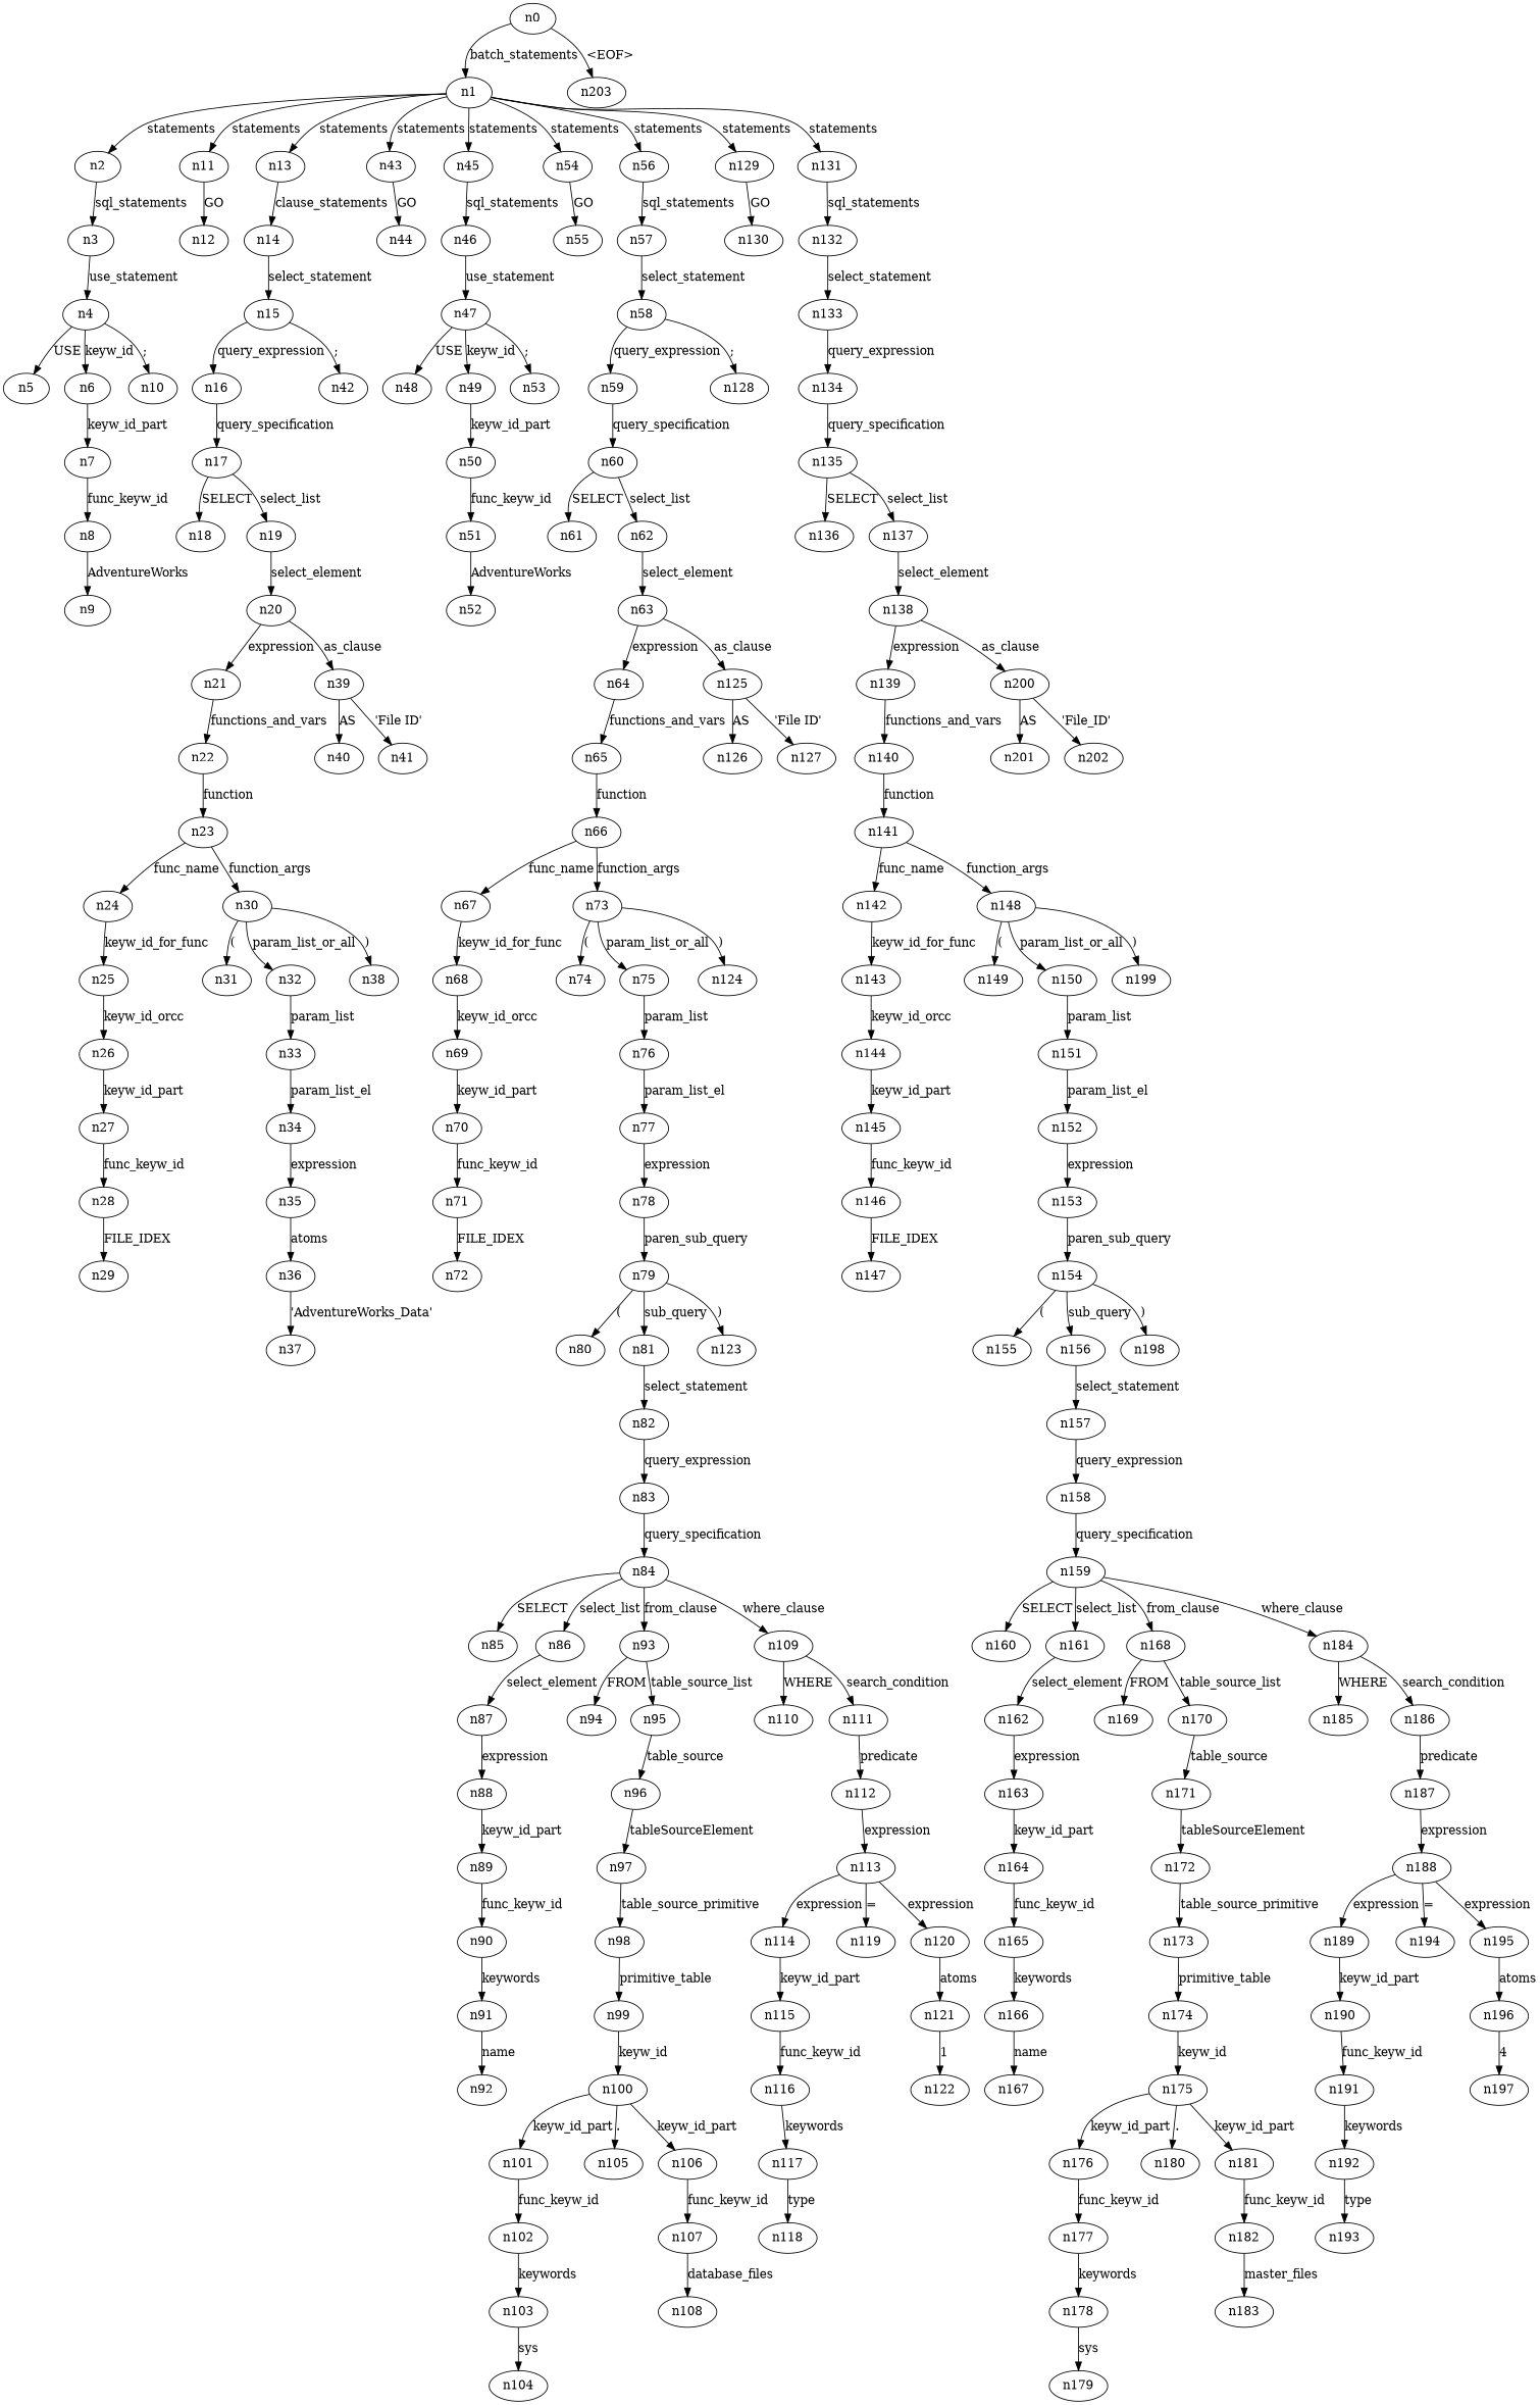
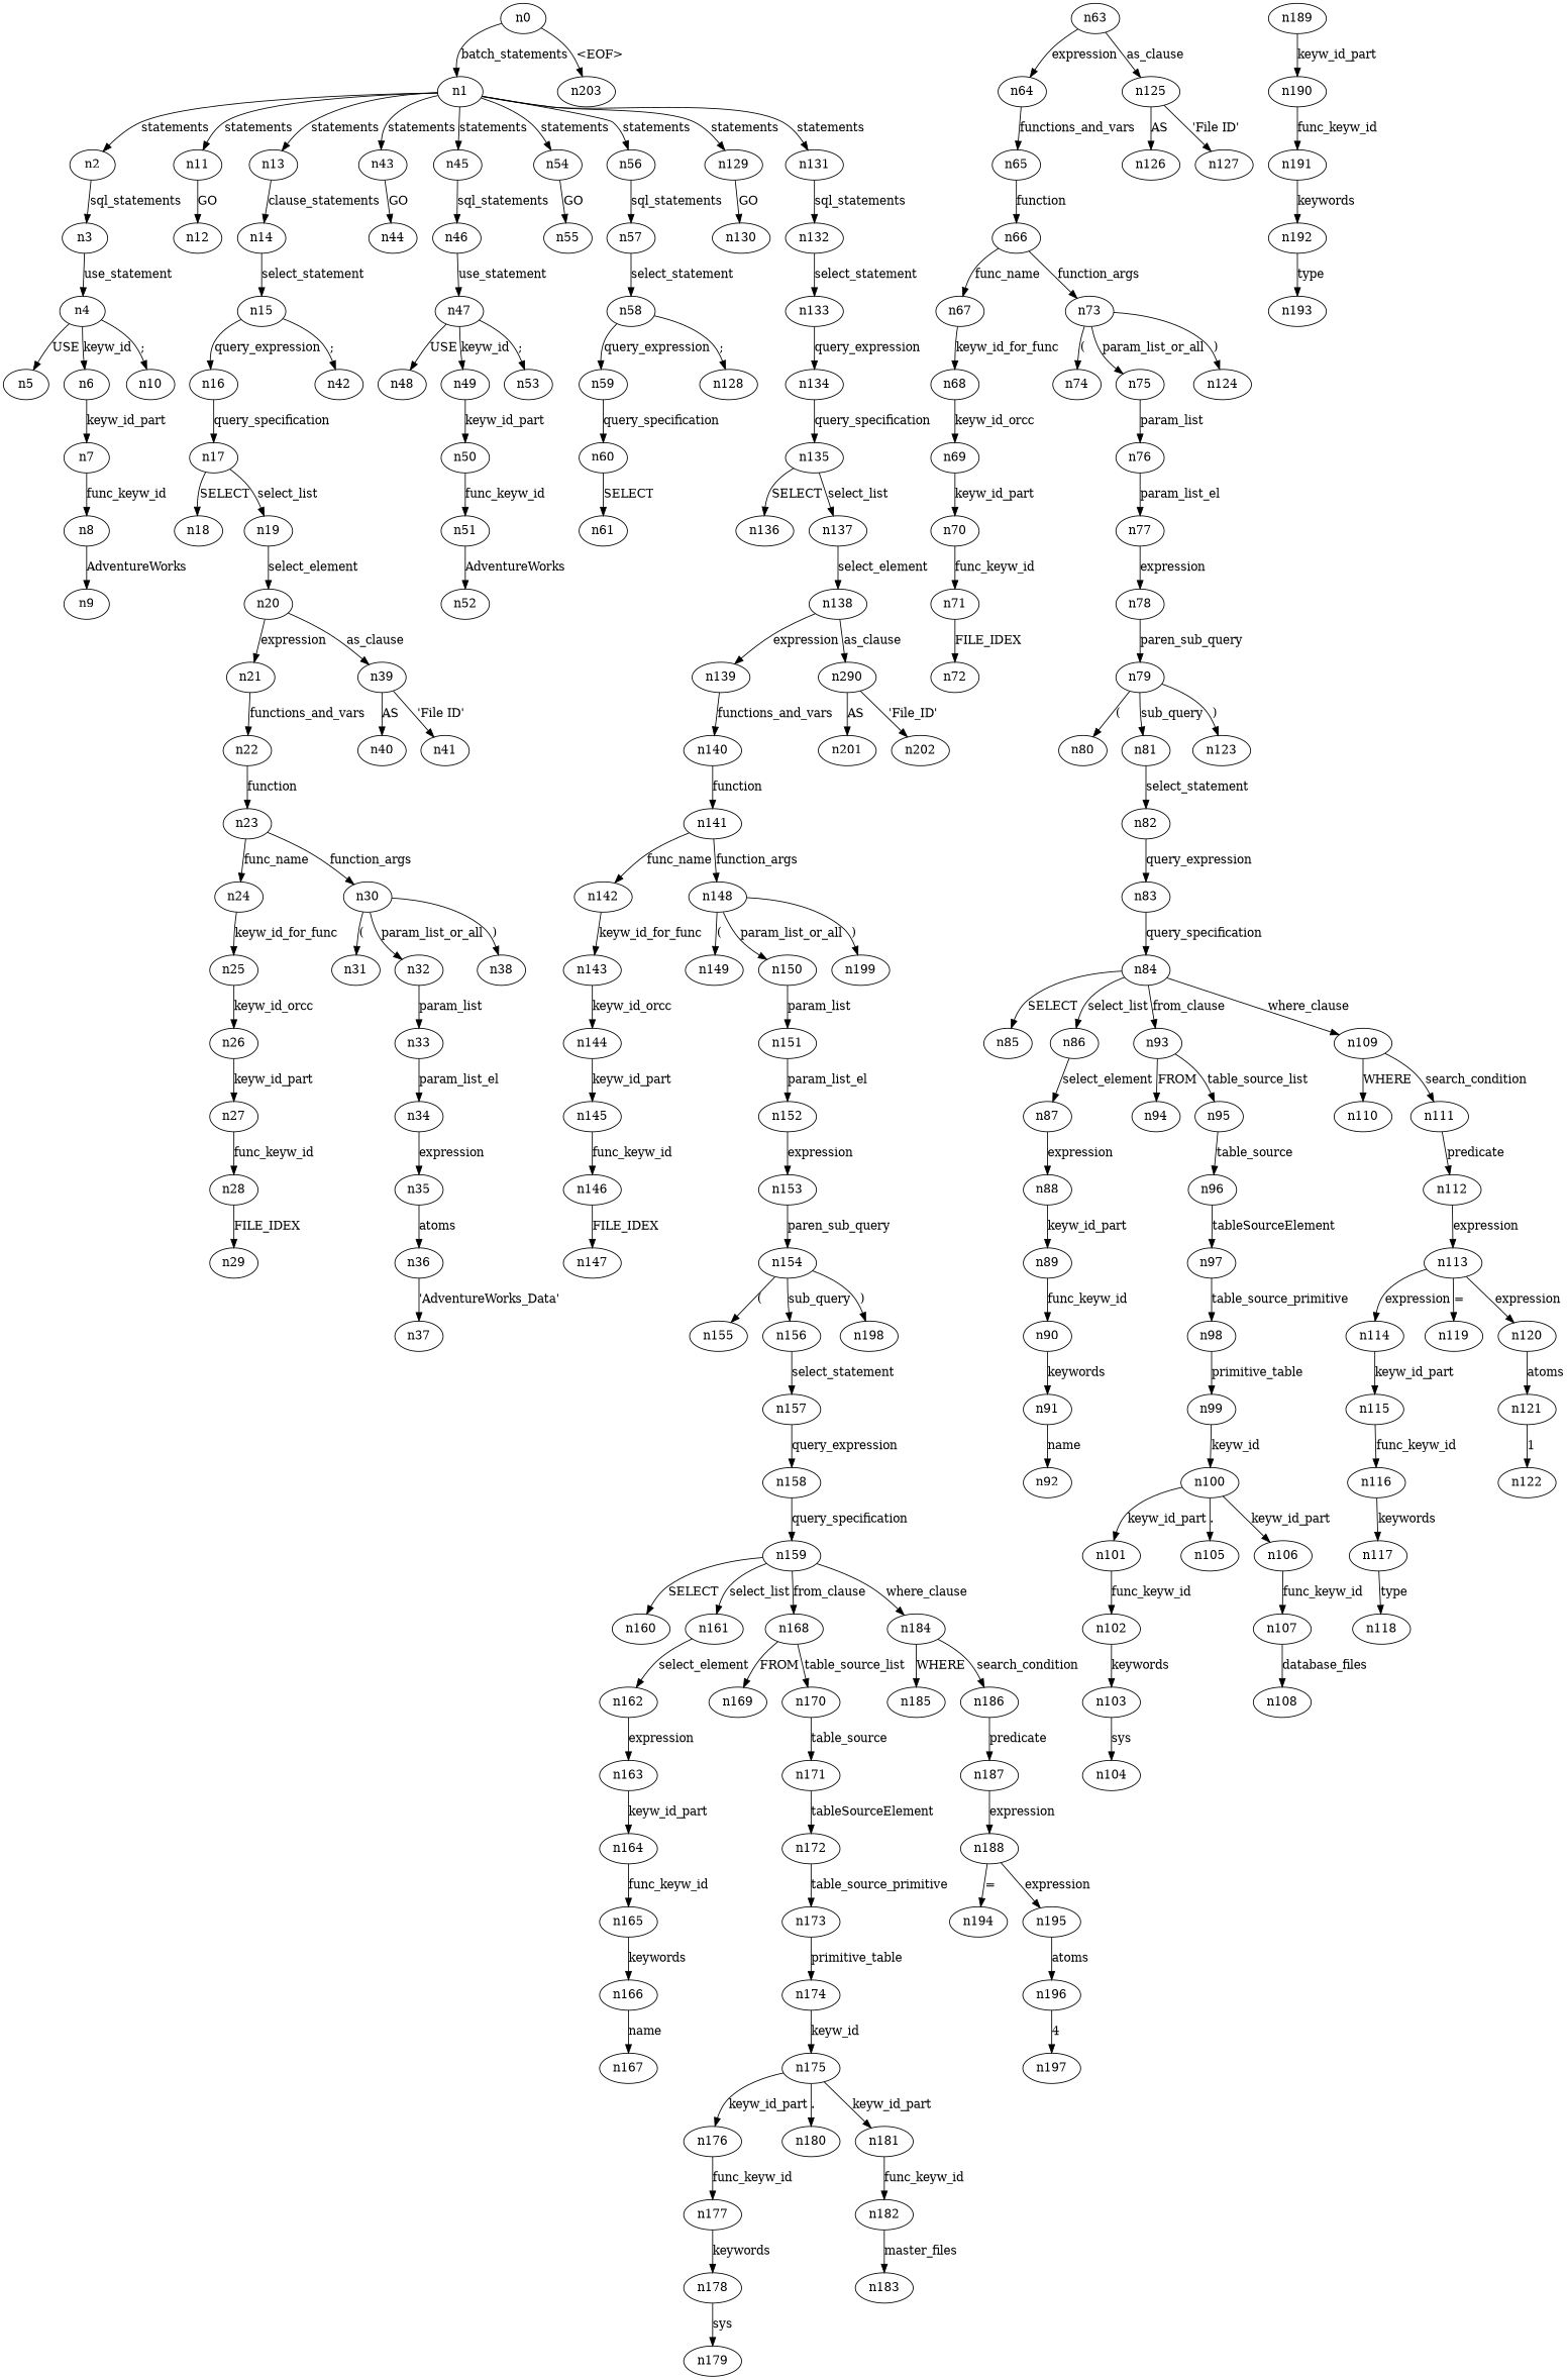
  digraph {
    n0
    n1
    n203
    n2
    n11
    n13
    n43
    n45
    n54
    n56
    n129
    n131
    n3
    n12
    n14
    n44
    n46
    n55
    n57
    n130
    n132
    n4
    n5
    n6
    n10
    n7
    n8
    n9
    n15
    n16
    n42
    n17
    n18
    n19
    n20
    n21
    n39
    n22
    n40
    n41
    n23
    n24
    n30
    n25
    n31
    n32
    n38
    n26
    n27
    n28
    n29
    n33
    n34
    n35
    n36
    n37
    n47
    n48
    n49
    n53
    n50
    n51
    n52
    n58
    n59
    n128
    n60
    n61
-   n62
    n63
    n64
    n125
    n65
    n126
    n127
    n66
    n67
    n73
    n68
    n74
    n75
    n124
    n69
    n70
    n71
    n72
    n76
    n77
    n78
    n79
    n80
    n81
    n123
    n82
    n83
    n84
    n85
    n86
    n93
    n109
    n87
    n94
    n95
    n110
    n111
    n88
    n89
    n90
    n91
    n92
    n96
    n97
    n98
    n99
    n100
    n101
    n105
    n106
    n102
    n107
    n103
    n104
    n108
    n112
    n113
    n114
    n119
    n120
    n115
    n121
    n116
    n117
    n118
    n122
    n133
    n134
    n135
    n136
    n137
    n138
    n139
-   n200
+   n200 [label=n290]
    n140
    n201
    n202
    n141
    n142
    n148
    n143
    n149
    n150
    n199
    n144
    n145
    n146
    n147
    n151
    n152
    n153
    n154
    n155
    n156
    n198
    n157
    n158
    n159
    n160
    n161
    n168
    n184
    n162
    n169
    n170
    n185
    n186
    n163
    n164
    n165
    n166
    n167
    n171
    n172
    n173
    n174
    n175
    n176
    n180
    n181
    n177
    n182
    n178
    n179
    n183
    n187
    n188
    n189
    n194
    n195
    n190
    n196
    n191
    n192
    n193
    n197
    n0 -> n1 [label=batch_statements]
    n0 -> n203 [label="<EOF>"]
    n1 -> n2 [label=statements]
    n1 -> n11 [label=statements]
    n1 -> n13 [label=statements]
    n1 -> n43 [label=statements]
    n1 -> n45 [label=statements]
    n1 -> n54 [label=statements]
    n1 -> n56 [label=statements]
    n1 -> n129 [label=statements]
    n1 -> n131 [label=statements]
    n2 -> n3 [label=sql_statements]
    n11 -> n12 [label=GO]
    n13 -> n14 [label=clause_statements]
    n43 -> n44 [label=GO]
    n45 -> n46 [label=sql_statements]
    n54 -> n55 [label=GO]
    n56 -> n57 [label=sql_statements]
    n129 -> n130 [label=GO]
    n131 -> n132 [label=sql_statements]
    n3 -> n4 [label=use_statement]
    n14 -> n15 [label=select_statement]
    n46 -> n47 [label=use_statement]
    n57 -> n58 [label=select_statement]
    n132 -> n133 [label=select_statement]
    n4 -> n5 [label=USE]
    n4 -> n6 [label=keyw_id]
    n4 -> n10 [label=";"]
    n6 -> n7 [label=keyw_id_part]
    n7 -> n8 [label=func_keyw_id]
    n8 -> n9 [label=AdventureWorks]
    n15 -> n16 [label=query_expression]
    n15 -> n42 [label=";"]
    n16 -> n17 [label=query_specification]
    n17 -> n18 [label=SELECT]
    n17 -> n19 [label=select_list]
    n19 -> n20 [label=select_element]
    n20 -> n21 [label=expression]
    n20 -> n39 [label=as_clause]
    n21 -> n22 [label=functions_and_vars]
    n39 -> n40 [label=AS]
    n39 -> n41 [label="'File ID'"]
    n22 -> n23 [label=function]
    n23 -> n24 [label=func_name]
    n23 -> n30 [label=function_args]
    n24 -> n25 [label=keyw_id_for_func]
    n30 -> n31 [label="("]
    n30 -> n32 [label=param_list_or_all]
    n30 -> n38 [label=")"]
    n25 -> n26 [label=keyw_id_orcc]
    n32 -> n33 [label=param_list]
    n26 -> n27 [label=keyw_id_part]
    n27 -> n28 [label=func_keyw_id]
    n28 -> n29 [label=FILE_IDEX]
    n33 -> n34 [label=param_list_el]
    n34 -> n35 [label=expression]
    n35 -> n36 [label=atoms]
    n36 -> n37 [label="'AdventureWorks_Data'"]
    n47 -> n48 [label=USE]
    n47 -> n49 [label=keyw_id]
    n47 -> n53 [label=";"]
    n49 -> n50 [label=keyw_id_part]
    n50 -> n51 [label=func_keyw_id]
    n51 -> n52 [label=AdventureWorks]
    n58 -> n59 [label=query_expression]
    n58 -> n128 [label=";"]
    n59 -> n60 [label=query_specification]
    n60 -> n61 [label=SELECT]
-   n60 -> n62 [label=select_list]
-   n62 -> n63 [label=select_element]
    n63 -> n64 [label=expression]
    n63 -> n125 [label=as_clause]
    n64 -> n65 [label=functions_and_vars]
    n125 -> n126 [label=AS]
    n125 -> n127 [label="'File ID'"]
    n65 -> n66 [label=function]
    n66 -> n67 [label=func_name]
    n66 -> n73 [label=function_args]
    n67 -> n68 [label=keyw_id_for_func]
    n73 -> n74 [label="("]
    n73 -> n75 [label=param_list_or_all]
    n73 -> n124 [label=")"]
    n68 -> n69 [label=keyw_id_orcc]
    n75 -> n76 [label=param_list]
    n69 -> n70 [label=keyw_id_part]
    n70 -> n71 [label=func_keyw_id]
    n71 -> n72 [label=FILE_IDEX]
    n76 -> n77 [label=param_list_el]
    n77 -> n78 [label=expression]
    n78 -> n79 [label=paren_sub_query]
    n79 -> n80 [label="("]
    n79 -> n81 [label=sub_query]
    n79 -> n123 [label=")"]
    n81 -> n82 [label=select_statement]
    n82 -> n83 [label=query_expression]
    n83 -> n84 [label=query_specification]
    n84 -> n85 [label=SELECT]
    n84 -> n86 [label=select_list]
    n84 -> n93 [label=from_clause]
    n84 -> n109 [label=where_clause]
    n86 -> n87 [label=select_element]
    n93 -> n94 [label=FROM]
    n93 -> n95 [label=table_source_list]
    n109 -> n110 [label=WHERE]
    n109 -> n111 [label=search_condition]
    n87 -> n88 [label=expression]
    n95 -> n96 [label=table_source]
    n111 -> n112 [label=predicate]
    n88 -> n89 [label=keyw_id_part]
    n89 -> n90 [label=func_keyw_id]
    n90 -> n91 [label=keywords]
    n91 -> n92 [label=name]
    n96 -> n97 [label=tableSourceElement]
    n97 -> n98 [label=table_source_primitive]
    n98 -> n99 [label=primitive_table]
    n99 -> n100 [label=keyw_id]
    n100 -> n101 [label=keyw_id_part]
    n100 -> n105 [label="."]
    n100 -> n106 [label=keyw_id_part]
    n101 -> n102 [label=func_keyw_id]
    n106 -> n107 [label=func_keyw_id]
    n102 -> n103 [label=keywords]
    n107 -> n108 [label=database_files]
    n103 -> n104 [label=sys]
    n112 -> n113 [label=expression]
    n113 -> n114 [label=expression]
    n113 -> n119 [label="="]
    n113 -> n120 [label=expression]
    n114 -> n115 [label=keyw_id_part]
    n120 -> n121 [label=atoms]
    n115 -> n116 [label=func_keyw_id]
    n121 -> n122 [label=1]
    n116 -> n117 [label=keywords]
    n117 -> n118 [label=type]
    n133 -> n134 [label=query_expression]
    n134 -> n135 [label=query_specification]
    n135 -> n136 [label=SELECT]
    n135 -> n137 [label=select_list]
    n137 -> n138 [label=select_element]
    n138 -> n139 [label=expression]
    n138 -> n200 [label=as_clause]
    n139 -> n140 [label=functions_and_vars]
    n200 -> n201 [label=AS]
    n200 -> n202 [label="'File_ID'"]
    n140 -> n141 [label=function]
    n141 -> n142 [label=func_name]
    n141 -> n148 [label=function_args]
    n142 -> n143 [label=keyw_id_for_func]
    n148 -> n149 [label="("]
    n148 -> n150 [label=param_list_or_all]
    n148 -> n199 [label=")"]
    n143 -> n144 [label=keyw_id_orcc]
    n150 -> n151 [label=param_list]
    n144 -> n145 [label=keyw_id_part]
    n145 -> n146 [label=func_keyw_id]
    n146 -> n147 [label=FILE_IDEX]
    n151 -> n152 [label=param_list_el]
    n152 -> n153 [label=expression]
    n153 -> n154 [label=paren_sub_query]
    n154 -> n155 [label="("]
    n154 -> n156 [label=sub_query]
    n154 -> n198 [label=")"]
    n156 -> n157 [label=select_statement]
    n157 -> n158 [label=query_expression]
    n158 -> n159 [label=query_specification]
    n159 -> n160 [label=SELECT]
    n159 -> n161 [label=select_list]
    n159 -> n168 [label=from_clause]
    n159 -> n184 [label=where_clause]
    n161 -> n162 [label=select_element]
    n168 -> n169 [label=FROM]
    n168 -> n170 [label=table_source_list]
    n184 -> n185 [label=WHERE]
    n184 -> n186 [label=search_condition]
    n162 -> n163 [label=expression]
    n170 -> n171 [label=table_source]
    n186 -> n187 [label=predicate]
    n163 -> n164 [label=keyw_id_part]
    n164 -> n165 [label=func_keyw_id]
    n165 -> n166 [label=keywords]
    n166 -> n167 [label=name]
    n171 -> n172 [label=tableSourceElement]
    n172 -> n173 [label=table_source_primitive]
    n173 -> n174 [label=primitive_table]
    n174 -> n175 [label=keyw_id]
    n175 -> n176 [label=keyw_id_part]
    n175 -> n180 [label="."]
    n175 -> n181 [label=keyw_id_part]
    n176 -> n177 [label=func_keyw_id]
    n181 -> n182 [label=func_keyw_id]
    n177 -> n178 [label=keywords]
    n182 -> n183 [label=master_files]
    n178 -> n179 [label=sys]
    n187 -> n188 [label=expression]
-   n188 -> n189 [label=expression]
    n188 -> n194 [label="="]
    n188 -> n195 [label=expression]
    n189 -> n190 [label=keyw_id_part]
    n195 -> n196 [label=atoms]
    n190 -> n191 [label=func_keyw_id]
    n196 -> n197 [label=4]
    n191 -> n192 [label=keywords]
    n192 -> n193 [label=type]
  }
